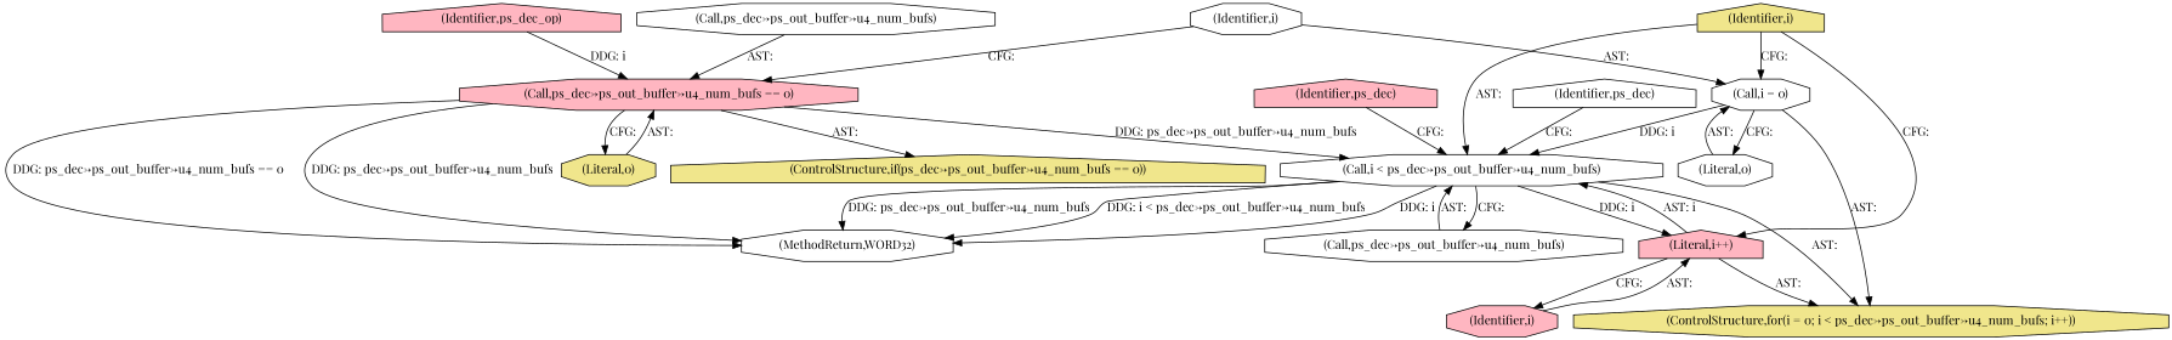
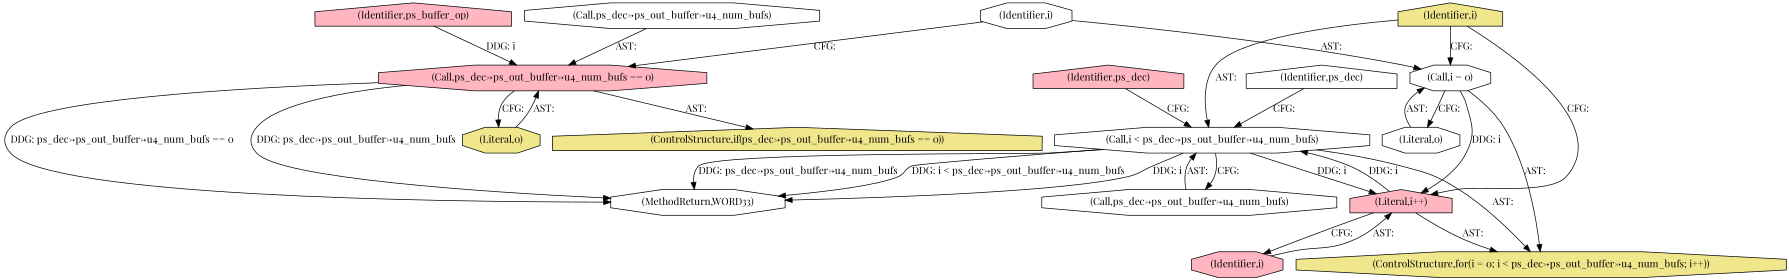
  digraph {
    fontname="Playfair Display"
    node [fillcolor=white fontname="Playfair Display" shape=octagon style=filled]
    edge [fontname="Playfair Display"]
    n1 [label="(Call,i < ps_dec->ps_out_buffer->u4_num_bufs)"]
    n2 [fillcolor=lightpink label="(Literal,i++)" shape=house]
-   n3 [label="(MethodReturn,WORD32)"]
+   n3 [label="(MethodReturn,WORD33)"]
    n4 [label="(Call,ps_dec->ps_out_buffer->u4_num_bufs)"]
    n5 [fillcolor=khaki label="(ControlStructure,for(i = 0; i < ps_dec->ps_out_buffer->u4_num_bufs; i++))"]
    n6 [fillcolor=lightpink label="(Identifier,i)"]
    n7 [label="(Call,i = 0)"]
    n8 [label="(Literal,0)"]
    n9 [fillcolor=lightpink label="(Call,ps_dec->ps_out_buffer->u4_num_bufs == 0)"]
    n10 [fillcolor=khaki label="(Literal,0)"]
    n11 [fillcolor=khaki label="(ControlStructure,if(ps_dec->ps_out_buffer->u4_num_bufs == 0))" shape=house]
-   n12 [fillcolor=lightpink label="(Identifier,ps_dec_op)" shape=house]
+   n12 [fillcolor=lightpink label="(Identifier,ps_buffer_op)" shape=house]
    n13 [label="(Identifier,ps_dec)" shape=house]
    n14 [label="(Call,ps_dec->ps_out_buffer->u4_num_bufs)"]
    n15 [fillcolor=khaki label="(Identifier,i)" shape=house]
    n16 [fillcolor=lightpink label="(Identifier,ps_dec)" shape=house]
    n17 [label="(Identifier,i)"]
    n1 -> n2 [label="DDG: i"]
    n1 -> n3 [label="DDG: i"]
    n1 -> n3 [label="DDG: ps_dec->ps_out_buffer->u4_num_bufs"]
    n1 -> n3 [label="DDG: i < ps_dec->ps_out_buffer->u4_num_bufs"]
    n1 -> n4 [label="CFG: "]
    n1 -> n5 [label="AST: "]
-   n2 -> n1 [label="AST: i"]
+   n2 -> n1 [label="DDG: i"]
    n2 -> n5 [label="AST: "]
    n2 -> n6 [label="CFG: "]
    n4 -> n1 [label="AST: "]
    n6 -> n2 [label="AST: "]
-   n7 -> n1 [label="DDG: i"]
+   n7 -> n2 [label="DDG: i"]
    n7 -> n5 [label="AST: "]
    n7 -> n8 [label="CFG: "]
    n8 -> n7 [label="AST: "]
-   n9 -> n1 [label="DDG: ps_dec->ps_out_buffer->u4_num_bufs"]
    n9 -> n3 [label="DDG: ps_dec->ps_out_buffer->u4_num_bufs == 0"]
    n9 -> n3 [label="DDG: ps_dec->ps_out_buffer->u4_num_bufs"]
    n9 -> n10 [label="CFG: "]
    n9 -> n11 [label="AST: "]
    n10 -> n9 [label="AST: "]
    n12 -> n9 [label="DDG: i"]
    n13 -> n1 [label="CFG: "]
    n14 -> n9 [label="AST: "]
    n15 -> n1 [label="AST: "]
    n15 -> n2 [label="CFG: "]
    n15 -> n7 [label="CFG: "]
    n16 -> n1 [label="CFG: "]
    n17 -> n7 [label="AST: "]
    n17 -> n9 [label="CFG: "]
  }
